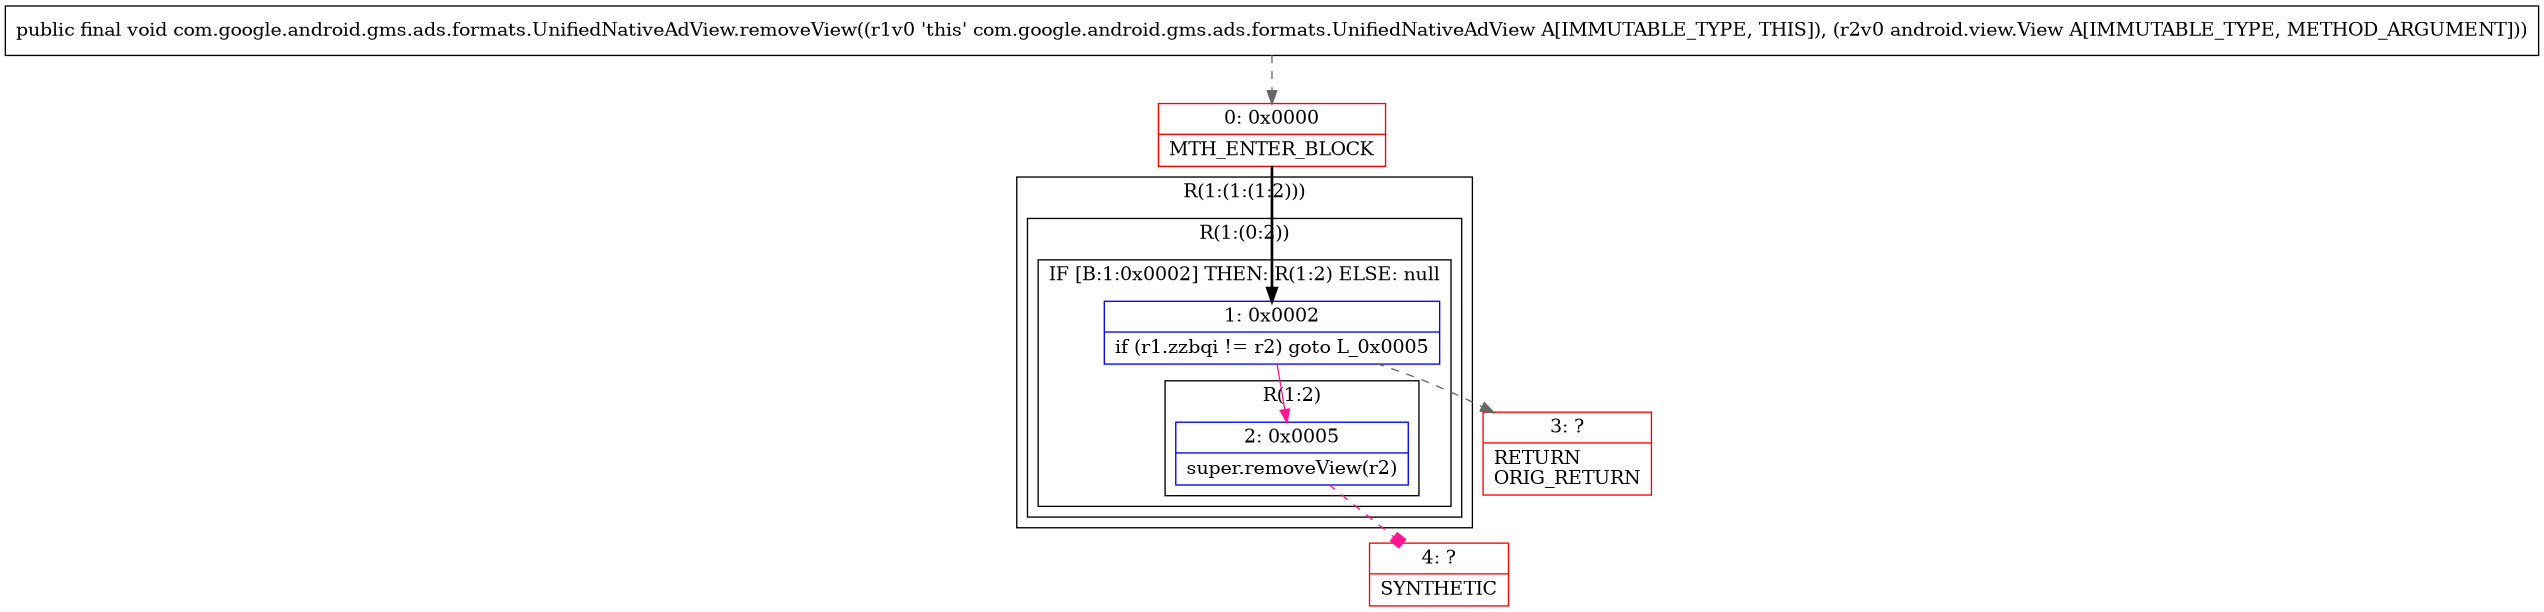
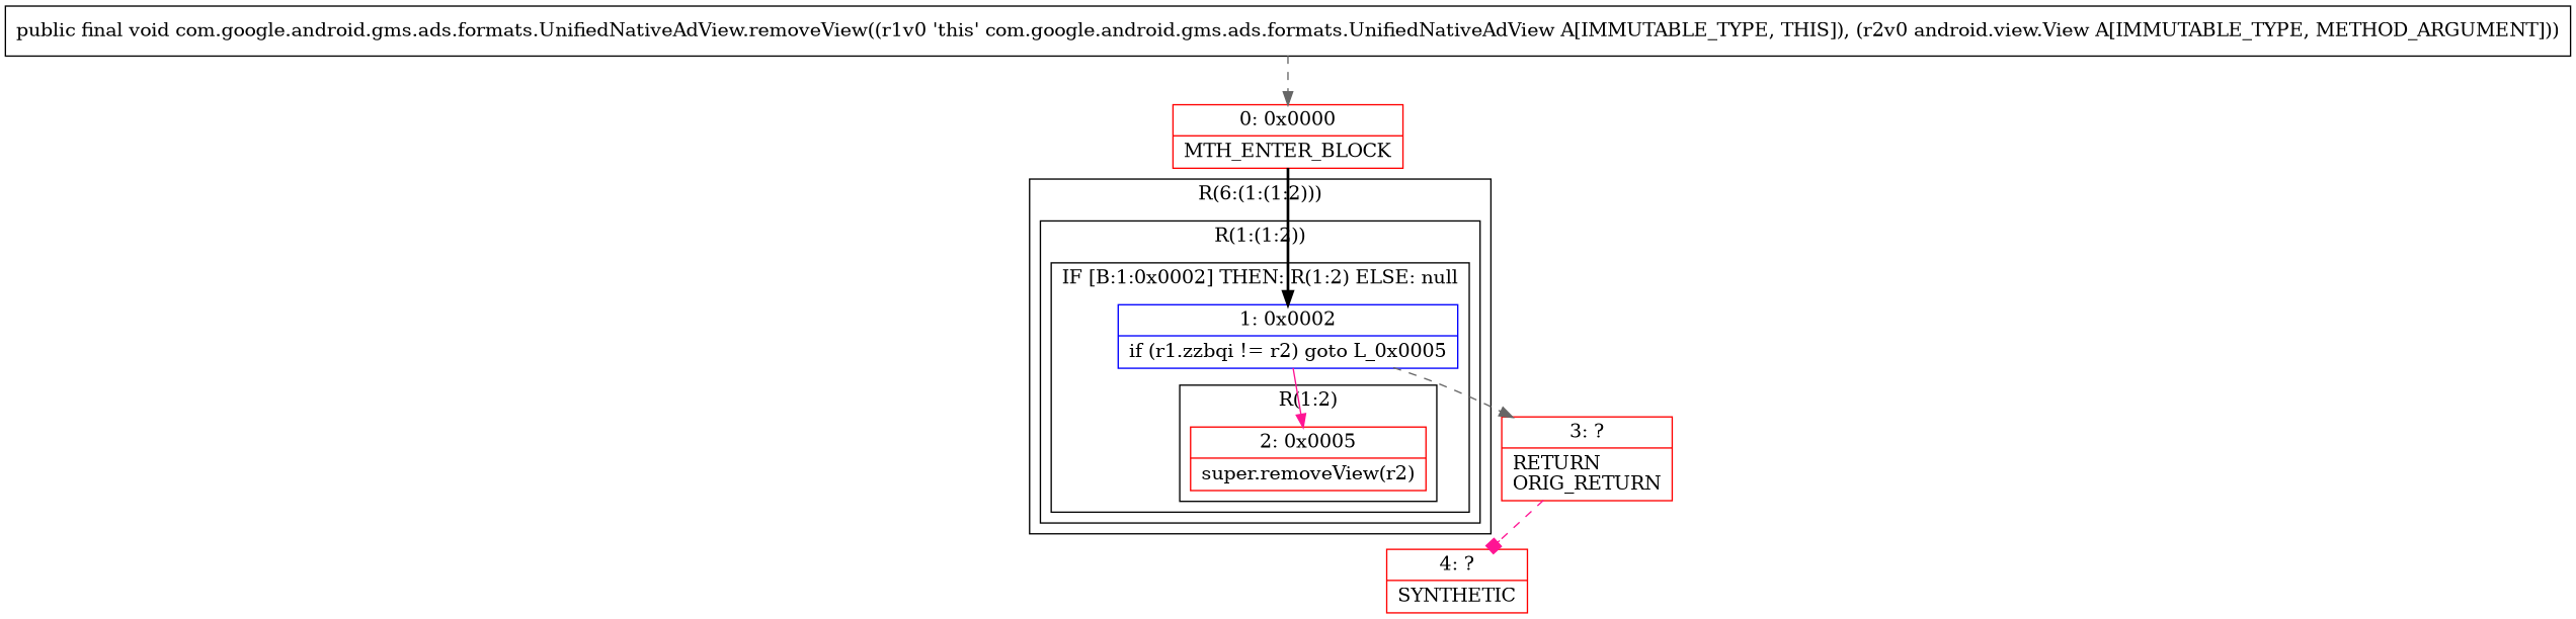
  digraph {
    node [color=red shape=record]
    edge [arrowhead=normal color=deeppink style=dashed]
-   n1 [color=blue label="{2\:\ 0x0005|super.removeView(r2)\l}"]
+   n1 [label="{2\:\ 0x0005|super.removeView(r2)\l}"]
    n2 [color=blue label="{1\:\ 0x0002|if (r1.zzbqi != r2) goto L_0x0005\l}"]
    n3 [label="{4\:\ ?|SYNTHETIC\l}"]
    n4 [label="{3\:\ ?|RETURN\lORIG_RETURN\l}"]
    n5 [label="{0\:\ 0x0000|MTH_ENTER_BLOCK\l}"]
    n6 [label="{public final void com.google.android.gms.ads.formats.UnifiedNativeAdView.removeView((r1v0 'this' com.google.android.gms.ads.formats.UnifiedNativeAdView A[IMMUTABLE_TYPE, THIS]), (r2v0 android.view.View A[IMMUTABLE_TYPE, METHOD_ARGUMENT])) }" color=""]
    subgraph cluster_1 {
-     label="R(1:(1:(1:2)))"
+     label="R(6:(1:(1:2)))"
      subgraph cluster_2 {
-       label="R(1:(0:2))"
+       label="R(1:(1:2))"
        subgraph cluster_3 {
          label="IF [B:1:0x0002] THEN: R(1:2) ELSE: null"
          n2
          subgraph cluster_4 {
            label="R(1:2)"
            n1
          }
        }
      }
    }
-   n1 -> n3 [arrowhead=box]
+   n4 -> n3 [arrowhead=box]
    n2 -> n1 [style=solid]
    n2 -> n4 [color=gray40]
    n5 -> n2 [color=black style=bold]
    n6 -> n5 [color=gray40]
  }
